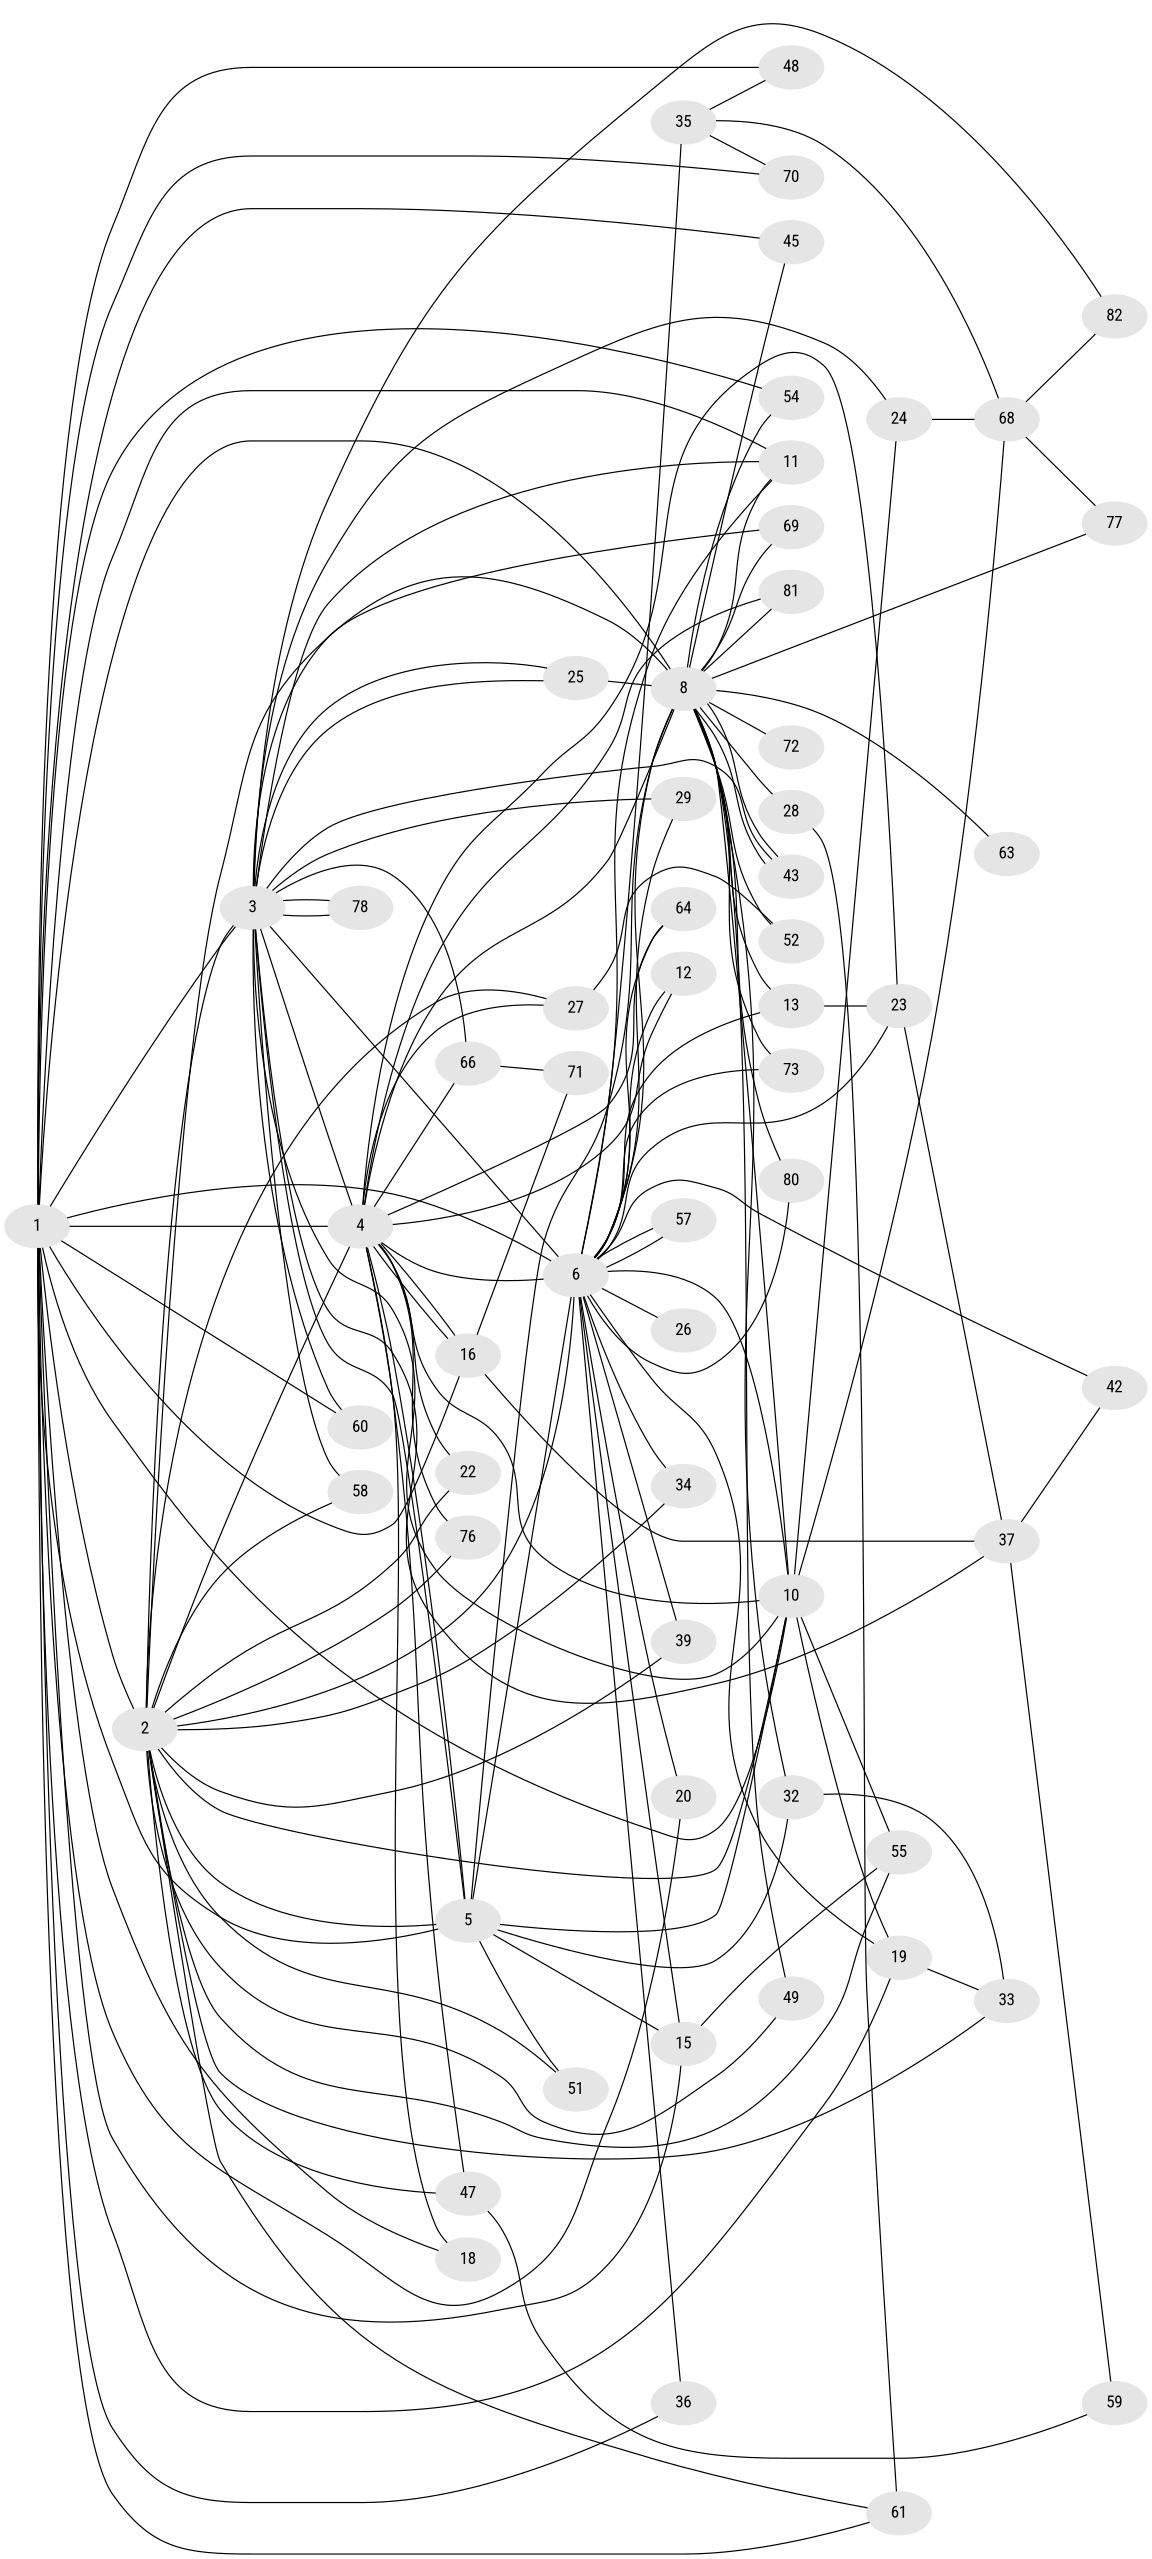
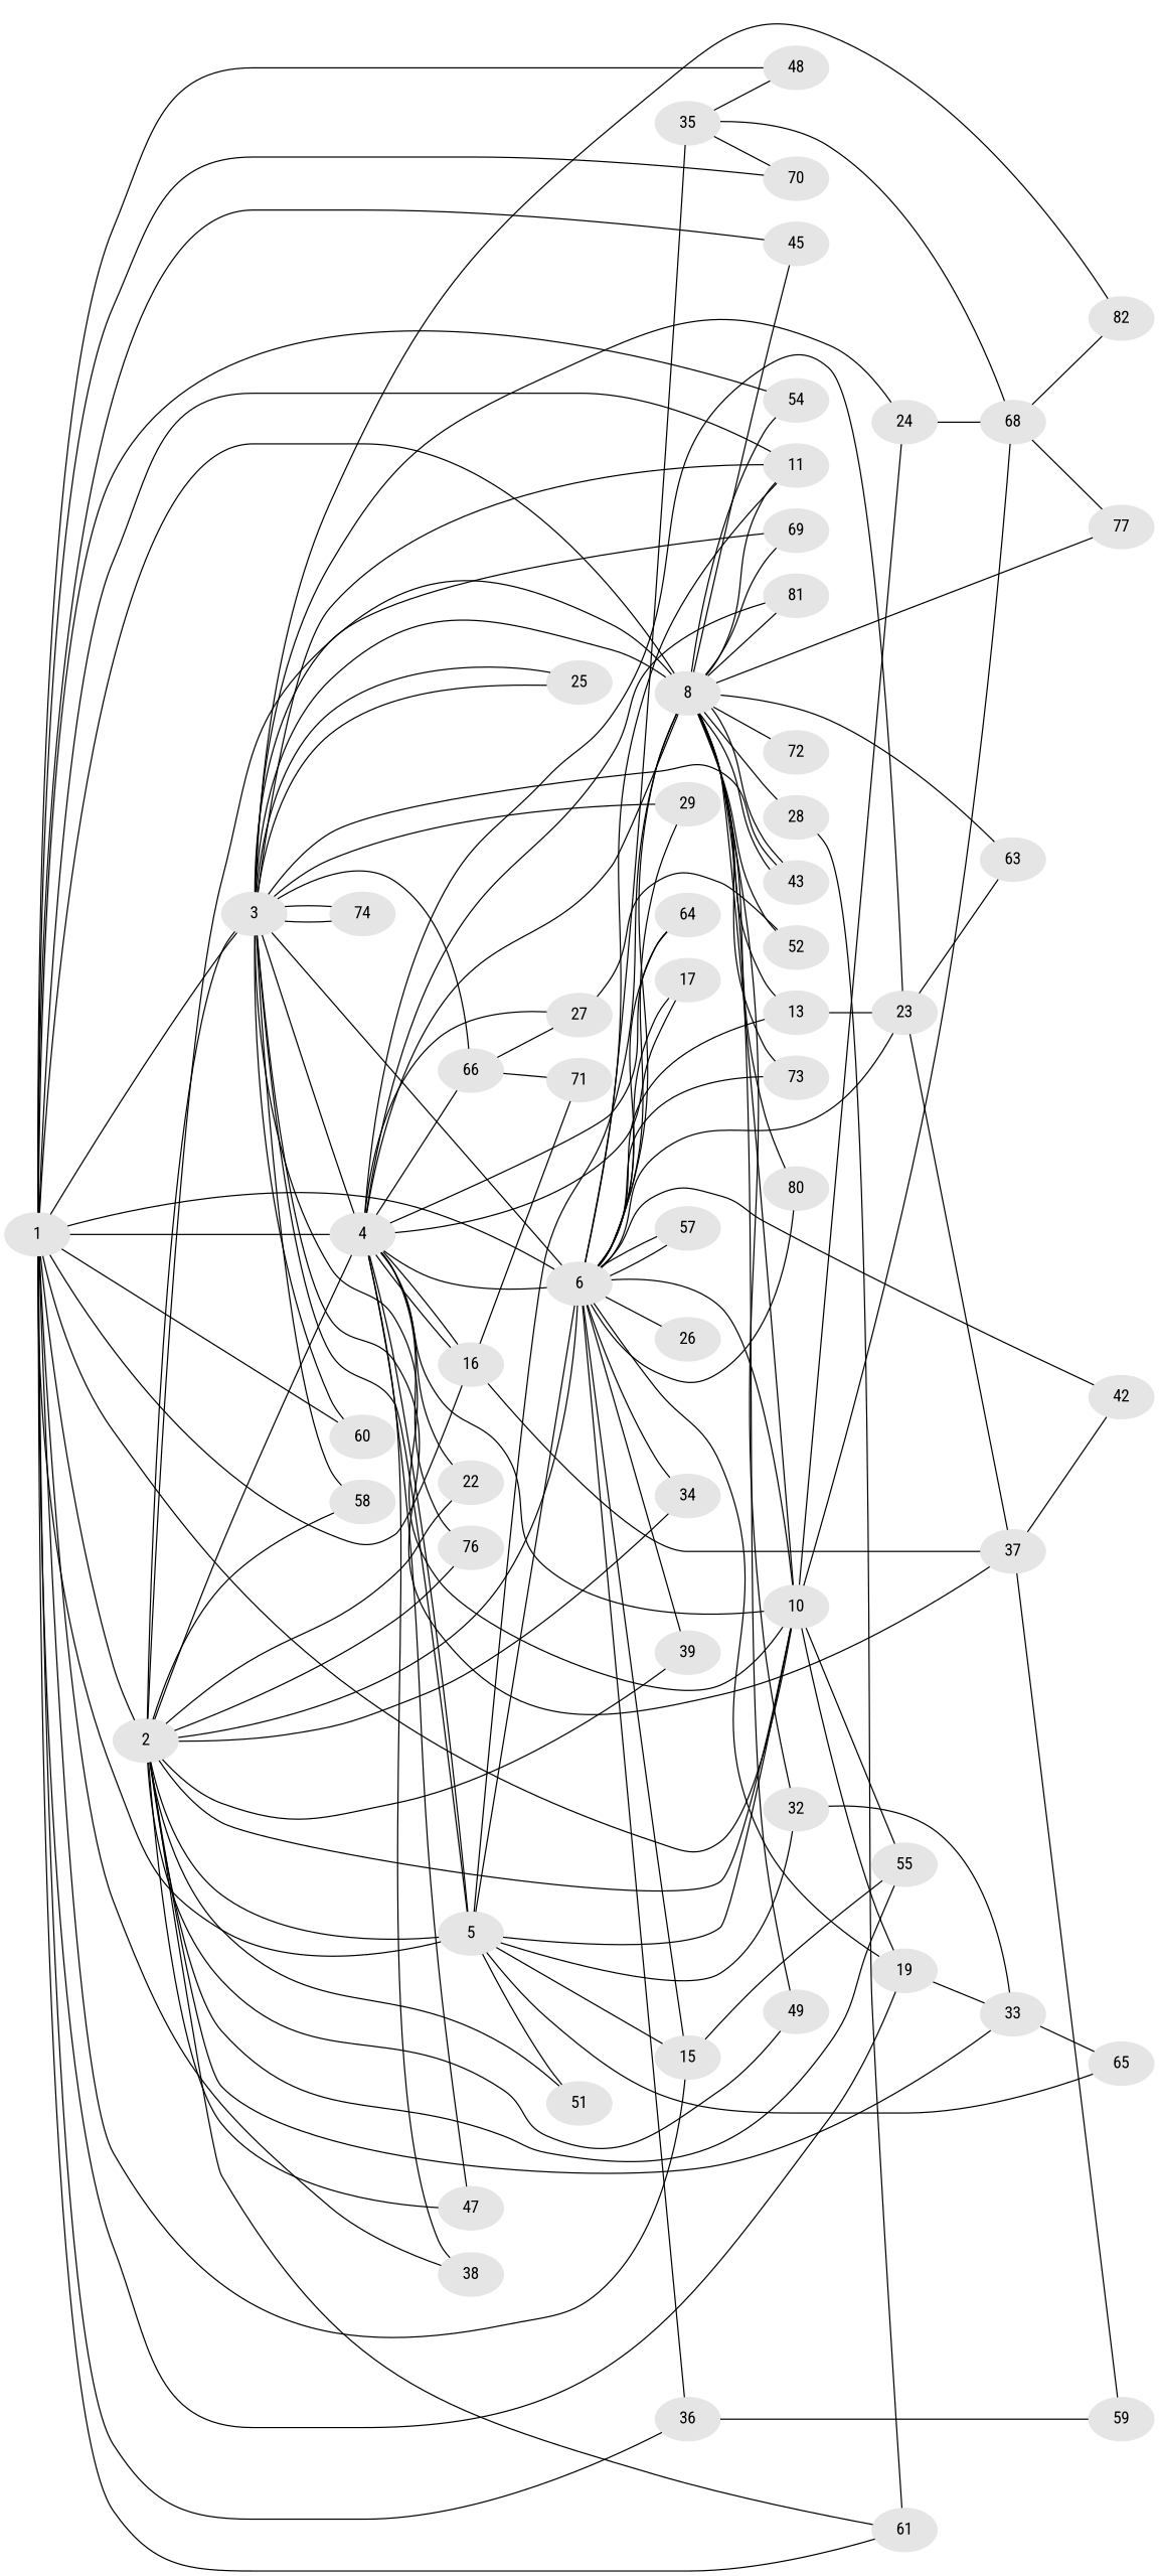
  graph {
    fontname="Roboto Condensed"
    rankdir=LR
    node [color=gray90 fontname="Roboto Condensed" style=filled]
    edge [fontname="Roboto Condensed"]
    1 [super="+62"]
    2 [super="+31"]
    3 [super="+21"]
    4 [super="+14"]
    5 [super="+17"]
    6 [super="+9"]
    n7 [label=8 super="+8"]
    10 [super="+38"]
    11 [super="+53"]
    15
    16 [super="+30"]
-   18
+   18 [label=38]
    19
-   20
    36
    45
    48
    54
    60
    61 [super="+75"]
    70
    22
    27 [super="+44"]
    33 [super="+40"]
    34
    39
    47
    49
    51
    55 [super="+67"]
    58
    76
    24
    25
    29
    37 [super="+46"]
    43 [super="+57"]
    66
    69
-   74 [label=78]
+   74
    82
-   12
+   12 [label=17]
    23 [super="+79"]
    64
    81
    32
+   65
    13 [super="+50"]
    26
    35
    42
    n52 [label=57]
    73
    80
    28
    52
    63
    72
    77
    68 [super="+78"]
    71
    59
    1 -- 2
    1 -- 3
    1 -- 4
    1 -- 5
    1 -- 6 [weight=3]
    1 -- n7 [weight=2]
    1 -- 10
    1 -- 11
    1 -- 15
    1 -- 16
    1 -- 18
    1 -- 19
-   1 -- 20
    1 -- 36
    1 -- 45
    1 -- 48
    1 -- 54
    1 -- 60
    1 -- 61
    1 -- 70
    2 -- 3
    2 -- 4
    2 -- 5
    2 -- 6 [weight=2]
    2 -- n7 [weight=3]
    2 -- 10
    2 -- 61
    2 -- 22
-   2 -- 27 [weight=2]
+   66 -- 27 [weight=2]
    2 -- 33
    2 -- 34
    2 -- 39
    2 -- 47
    2 -- 49
    2 -- 51
    2 -- 55
    2 -- 58
    2 -- 76
    3 -- 4
    3 -- 5
    3 -- 6 [weight=2]
-   25 -- n7 [weight=2]
+   3 -- n7 [weight=2]
    3 -- 10
    3 -- 11
    3 -- 60
    3 -- 58
    3 -- 24
    3 -- 25
    3 -- 25
    3 -- 29
    3 -- 37
    3 -- 43
    3 -- 66
    3 -- 69
    3 -- 74
    3 -- 74
    3 -- 82
    4 -- 5
    4 -- 6 [weight=3]
    4 -- n7 [weight=2]
    4 -- 10
    4 -- 16
    4 -- 16
    4 -- 18
    4 -- 22
    4 -- 27
    4 -- 47
    4 -- 76
    4 -- 66
    4 -- 12
    4 -- 23
    4 -- 64
    4 -- 81
    5 -- 6 [weight=2]
    5 -- n7 [weight=2]
    5 -- 10
    5 -- 15
    5 -- 51
    5 -- 32
+   5 -- 65
    6 -- n7 [weight=4]
    6 -- 10 [weight=2]
    6 -- 11
    6 -- 15
    6 -- 19
-   6 -- 20
    6 -- 36
    6 -- 34
    6 -- 39
    6 -- 29
    6 -- 12
    6 -- 23
    6 -- 64
    6 -- 13 [weight=2]
    6 -- 26 [weight=2]
    6 -- 35 [weight=2]
    6 -- 42
    6 -- n52
    6 -- n52
    6 -- 73
    6 -- 80
    n7 -- 10 [weight=2]
    n7 -- 11
    n7 -- 45
    n7 -- 54
    n7 -- 49
    n7 -- 43
    n7 -- 43
    n7 -- 69
    n7 -- 81
    n7 -- 32
    n7 -- 13
    n7 -- 73
    n7 -- 80
    n7 -- 28 [weight=2]
    n7 -- 52
    n7 -- 63
    n7 -- 72 [weight=2]
    n7 -- 77
    10 -- 19
    10 -- 55
    10 -- 24
    10 -- 68
    15 -- 55
    16 -- 37
    16 -- 71
    19 -- 33
    27 -- 52
-   47 -- 59
+   33 -- 65
+   36 -- 59
    24 -- 68
    37 -- 42
    37 -- 59
    66 -- 71
    23 -- 37
+   23 -- 63
    32 -- 33
    13 -- 23
    35 -- 48
    35 -- 70
    35 -- 68
    28 -- 61
    68 -- 82
    68 -- 77
  }
